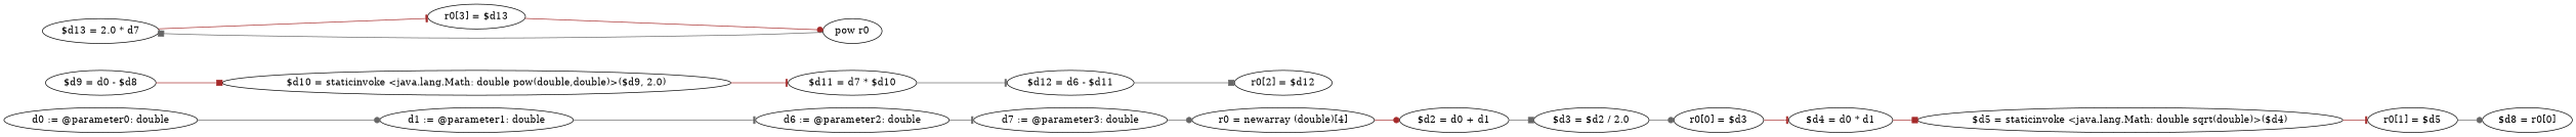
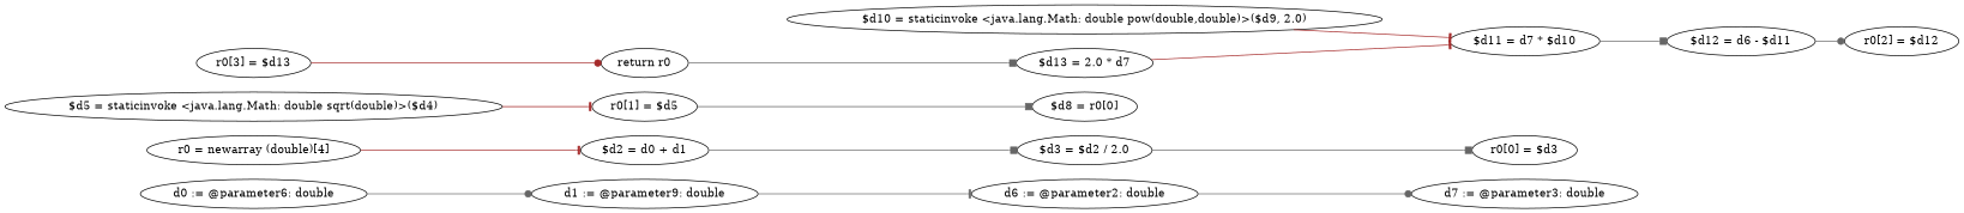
  digraph {
    fontname="DejaVu Serif"
    rankdir=LR
    node [fontname="DejaVu Serif"]
    edge [arrowhead=dot color=gray40 fontname="DejaVu Serif"]
-   "d0 := @parameter0: double"
-   "d1 := @parameter1: double"
+   "d0 := @parameter0: double" [label="d0 := @parameter6: double"]
+   "d1 := @parameter1: double" [label="d1 := @parameter9: double"]
    "d6 := @parameter2: double"
    "d7 := @parameter3: double"
    "r0 = newarray (double)[4]"
    "$d2 = d0 + d1"
    "$d3 = $d2 / 2.0"
    "r0[0] = $d3"
-   "$d4 = d0 * d1"
    "$d5 = staticinvoke <java.lang.Math: double sqrt(double)>($d4)"
    "r0[1] = $d5"
    "$d8 = r0[0]"
-   "$d9 = d0 - $d8"
    "$d10 = staticinvoke <java.lang.Math: double pow(double,double)>($d9, 2.0)"
    "$d11 = d7 * $d10"
    "$d12 = d6 - $d11"
    "r0[2] = $d12"
    "$d13 = 2.0 * d7"
    "r0[3] = $d13"
-   "return r0" [label="pow r0"]
+   "return r0"
    "d0 := @parameter0: double" -> "d1 := @parameter1: double"
    "d1 := @parameter1: double" -> "d6 := @parameter2: double" [arrowhead=tee]
-   "d6 := @parameter2: double" -> "d7 := @parameter3: double" [arrowhead=tee]
-   "d7 := @parameter3: double" -> "r0 = newarray (double)[4]"
-   "r0 = newarray (double)[4]" -> "$d2 = d0 + d1" [color=brown]
+   "d6 := @parameter2: double" -> "d7 := @parameter3: double"
+   "r0 = newarray (double)[4]" -> "$d2 = d0 + d1" [arrowhead=tee color=brown]
    "$d2 = d0 + d1" -> "$d3 = $d2 / 2.0" [arrowhead=box]
-   "$d3 = $d2 / 2.0" -> "r0[0] = $d3"
-   "r0[0] = $d3" -> "$d4 = d0 * d1" [arrowhead=tee color=brown]
-   "$d4 = d0 * d1" -> "$d5 = staticinvoke <java.lang.Math: double sqrt(double)>($d4)" [arrowhead=box color=brown]
+   "$d3 = $d2 / 2.0" -> "r0[0] = $d3" [arrowhead=box]
    "$d5 = staticinvoke <java.lang.Math: double sqrt(double)>($d4)" -> "r0[1] = $d5" [arrowhead=tee color=brown]
-   "r0[1] = $d5" -> "$d8 = r0[0]"
-   "$d9 = d0 - $d8" -> "$d10 = staticinvoke <java.lang.Math: double pow(double,double)>($d9, 2.0)" [arrowhead=box color=brown]
+   "r0[1] = $d5" -> "$d8 = r0[0]" [arrowhead=box]
    "$d10 = staticinvoke <java.lang.Math: double pow(double,double)>($d9, 2.0)" -> "$d11 = d7 * $d10" [arrowhead=tee color=brown]
-   "$d11 = d7 * $d10" -> "$d12 = d6 - $d11" [arrowhead=tee]
-   "$d12 = d6 - $d11" -> "r0[2] = $d12" [arrowhead=box]
-   "$d13 = 2.0 * d7" -> "r0[3] = $d13" [arrowhead=tee color=brown]
+   "$d11 = d7 * $d10" -> "$d12 = d6 - $d11" [arrowhead=box]
+   "$d12 = d6 - $d11" -> "r0[2] = $d12"
+   "$d13 = 2.0 * d7" -> "$d11 = d7 * $d10" [arrowhead=tee color=brown]
    "r0[3] = $d13" -> "return r0" [color=brown]
    "return r0" -> "$d13 = 2.0 * d7" [arrowhead=box]
  }
